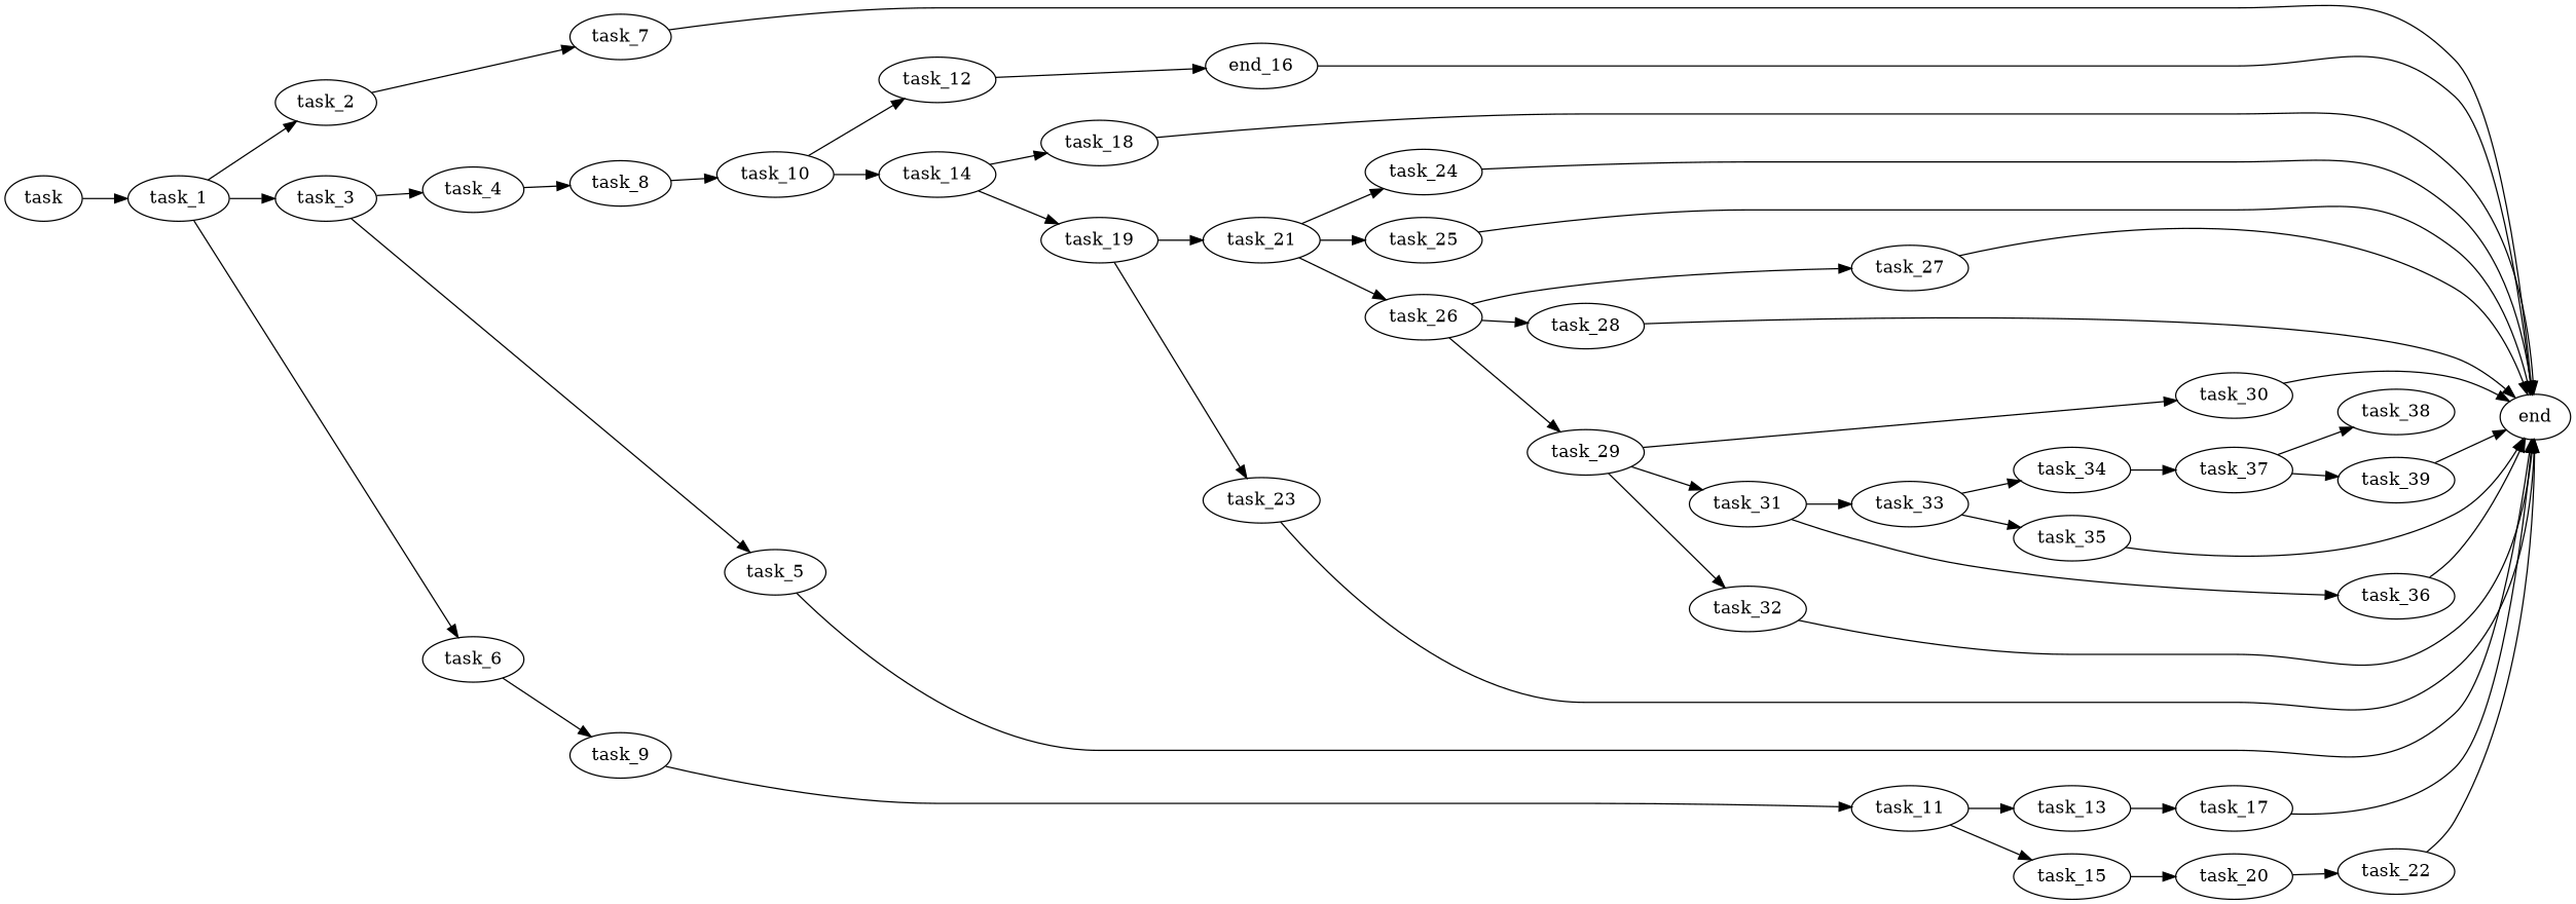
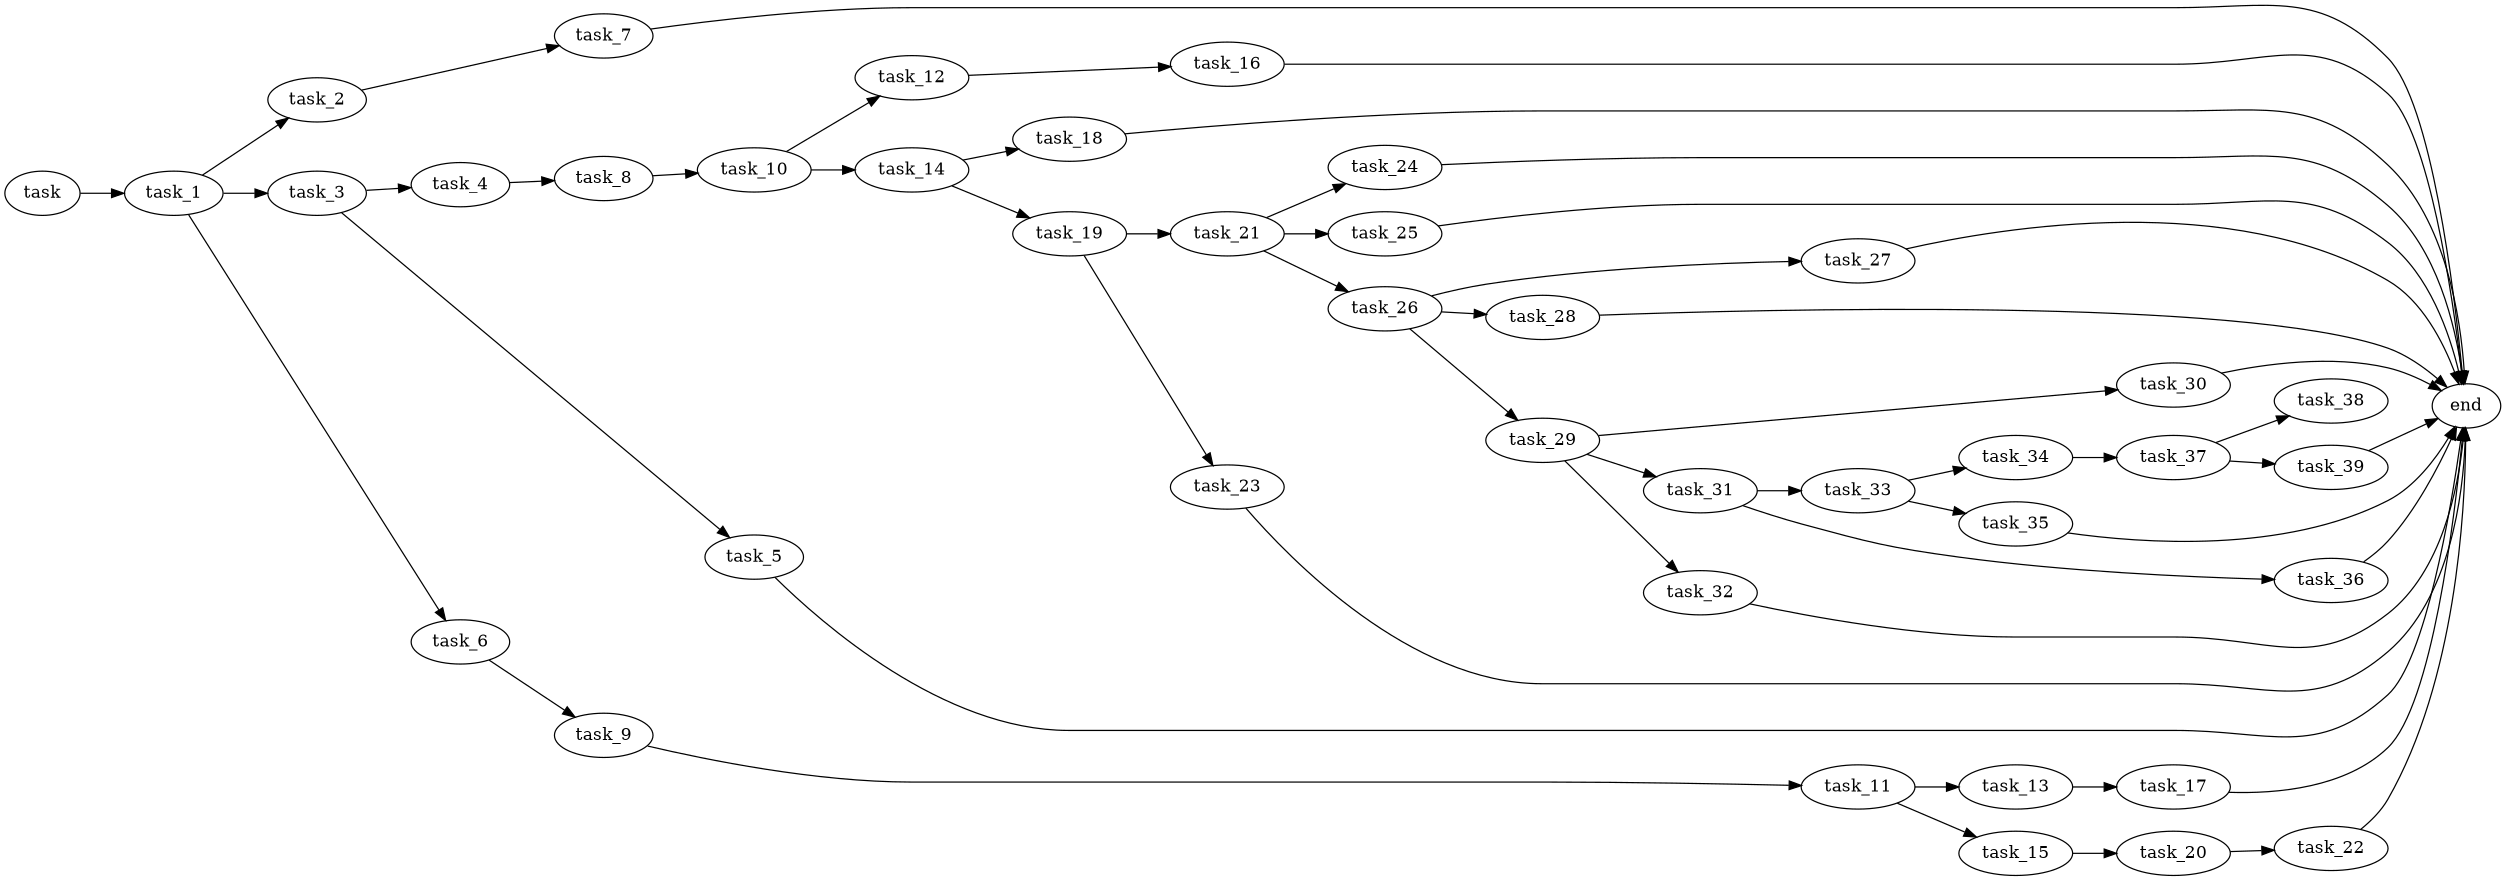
  digraph {
    rankdir=LR
    n1 [label=task]
    task_1
    task_2
    task_3
    task_6
    task_7
    task_4
    task_5
    task_9
    end
    task_8
    task_10
    task_11
    task_12
    task_14
    task_13
    task_15
-   task_16 [label=end_16]
+   task_16
    task_18
    task_19
    task_17
    task_20
    task_21
    task_23
    task_22
    task_24
    task_25
    task_26
    task_27
    task_28
    task_29
    task_30
    task_31
    task_32
    task_33
    task_36
    task_34
    task_35
    task_37
    task_38
    task_39
    n1 -> task_1
    task_1 -> task_2
    task_1 -> task_3
    task_1 -> task_6
    task_2 -> task_7
    task_3 -> task_4
    task_3 -> task_5
    task_6 -> task_9
    task_7 -> end
    task_4 -> task_8
    task_5 -> end
    task_9 -> task_11
    task_8 -> task_10
    task_10 -> task_12
    task_10 -> task_14
    task_11 -> task_13
    task_11 -> task_15
    task_12 -> task_16
    task_14 -> task_18
    task_14 -> task_19
    task_13 -> task_17
    task_15 -> task_20
    task_16 -> end
    task_18 -> end
    task_19 -> task_21
    task_19 -> task_23
    task_17 -> end
    task_20 -> task_22
    task_21 -> task_24
    task_21 -> task_25
    task_21 -> task_26
    task_23 -> end
    task_22 -> end
    task_24 -> end
    task_25 -> end
    task_26 -> task_27
    task_26 -> task_28
    task_26 -> task_29
    task_27 -> end
    task_28 -> end
    task_29 -> task_30
    task_29 -> task_31
    task_29 -> task_32
    task_30 -> end
    task_31 -> task_33
    task_31 -> task_36
    task_32 -> end
    task_33 -> task_34
    task_33 -> task_35
    task_36 -> end
    task_34 -> task_37
    task_35 -> end
    task_37 -> task_38
    task_37 -> task_39
    task_39 -> end
  }
